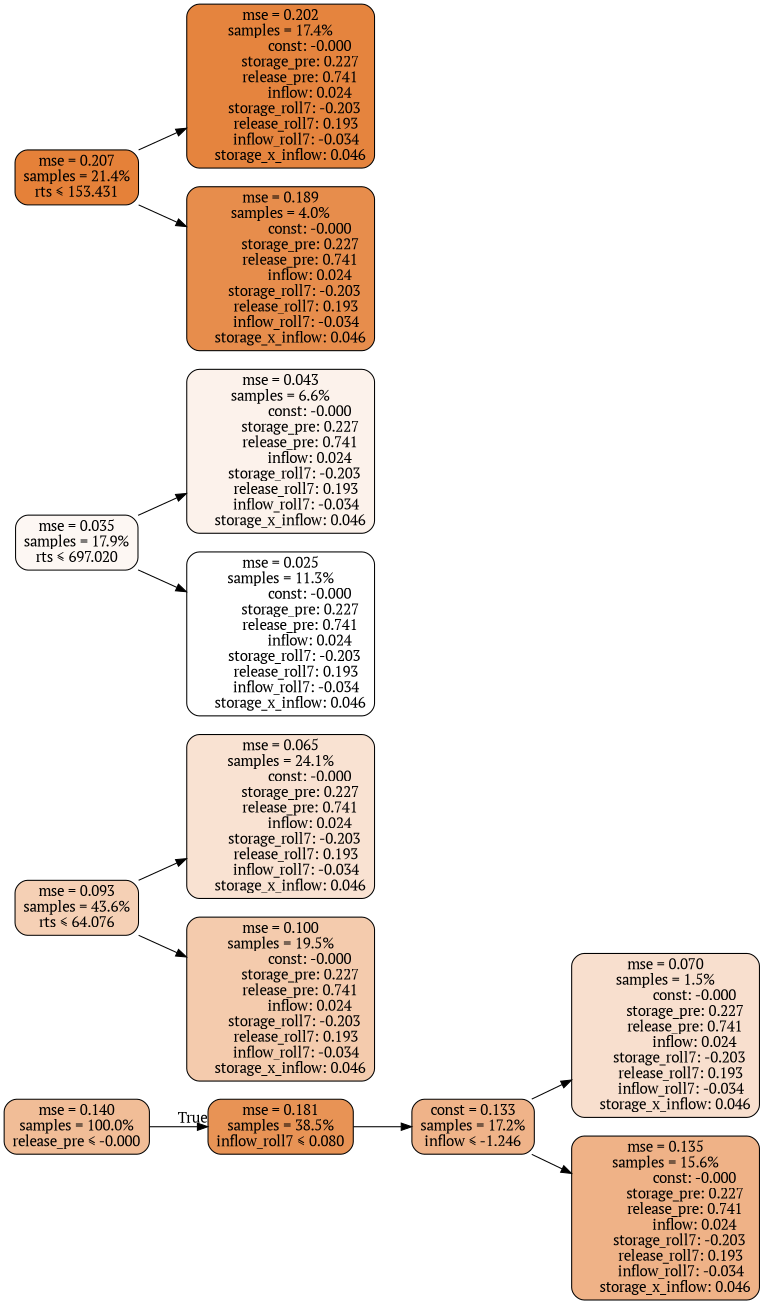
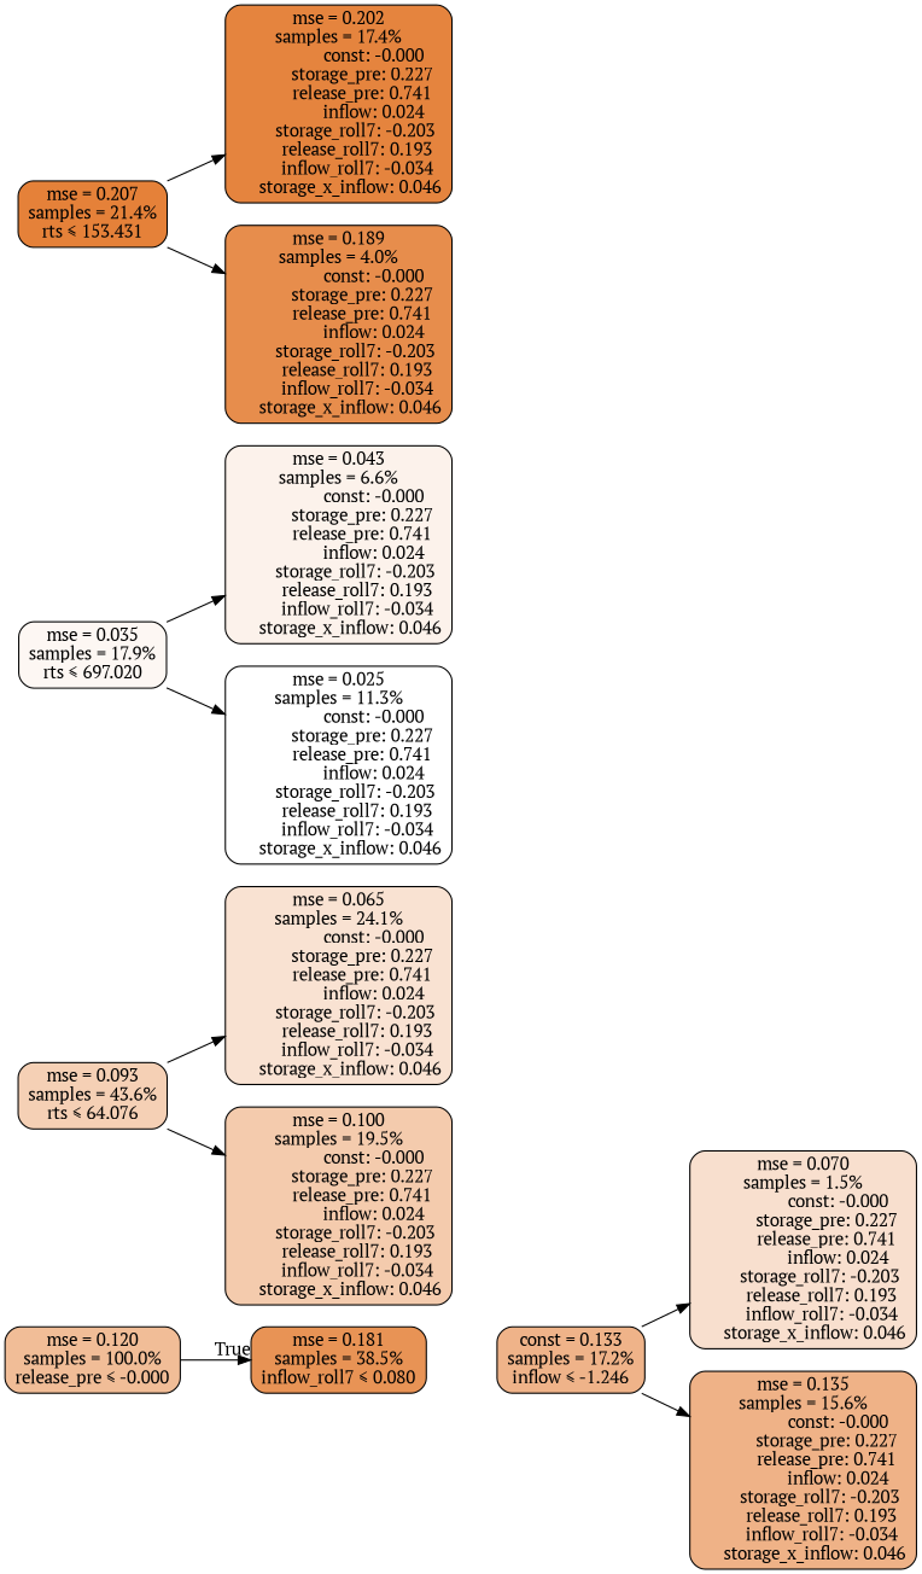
  digraph {
    fontname="PT Serif"
    rankdir=LR
    node [color=black fontname="PT Serif" shape=rectangle style="filled, rounded"]
    edge [fontname="PT Serif"]
-   n1 [fillcolor="#f1bd97" label="mse = 0.140\nsamples = 100.0%\nrelease_pre &le; -0.000"]
+   n1 [fillcolor="#f1bd97" label="mse = 0.120\nsamples = 100.0%\nrelease_pre &le; -0.000"]
    n2 [fillcolor="#e89355" label="mse = 0.181\nsamples = 38.5%\ninflow_roll7 &le; 0.080"]
    n3 [fillcolor="#efb389" label="const = 0.133\nsamples = 17.2%\ninflow &le; -1.246"]
    n4 [fillcolor="#f5d0b5" label="mse = 0.093\nsamples = 43.6%\nrts &le; 64.076"]
    n5 [fillcolor="#f9e2d2" label="mse = 0.065\nsamples = 24.1%\n               const: -0.000\n          storage_pre: 0.227\n          release_pre: 0.741\n               inflow: 0.024\n       storage_roll7: -0.203\n        release_roll7: 0.193\n        inflow_roll7: -0.034\n     storage_x_inflow: 0.046"]
    n6 [fillcolor="#f4cbad" label="mse = 0.100\nsamples = 19.5%\n               const: -0.000\n          storage_pre: 0.227\n          release_pre: 0.741\n               inflow: 0.024\n       storage_roll7: -0.203\n        release_roll7: 0.193\n        inflow_roll7: -0.034\n     storage_x_inflow: 0.046"]
    n7 [fillcolor="#fdf7f3" label="mse = 0.035\nsamples = 17.9%\nrts &le; 697.020"]
    n8 [fillcolor="#fcf2eb" label="mse = 0.043\nsamples = 6.6%\n               const: -0.000\n          storage_pre: 0.227\n          release_pre: 0.741\n               inflow: 0.024\n       storage_roll7: -0.203\n        release_roll7: 0.193\n        inflow_roll7: -0.034\n     storage_x_inflow: 0.046"]
    n9 [fillcolor="#ffffff" label="mse = 0.025\nsamples = 11.3%\n               const: -0.000\n          storage_pre: 0.227\n          release_pre: 0.741\n               inflow: 0.024\n       storage_roll7: -0.203\n        release_roll7: 0.193\n        inflow_roll7: -0.034\n     storage_x_inflow: 0.046"]
    n10 [fillcolor="#f8dfce" label="mse = 0.070\nsamples = 1.5%\n               const: -0.000\n          storage_pre: 0.227\n          release_pre: 0.741\n               inflow: 0.024\n       storage_roll7: -0.203\n        release_roll7: 0.193\n        inflow_roll7: -0.034\n     storage_x_inflow: 0.046"]
    n11 [fillcolor="#efb287" label="mse = 0.135\nsamples = 15.6%\n               const: -0.000\n          storage_pre: 0.227\n          release_pre: 0.741\n               inflow: 0.024\n       storage_roll7: -0.203\n        release_roll7: 0.193\n        inflow_roll7: -0.034\n     storage_x_inflow: 0.046"]
    n12 [fillcolor="#e58139" label="mse = 0.207\nsamples = 21.4%\nrts &le; 153.431"]
    n13 [fillcolor="#e5843e" label="mse = 0.202\nsamples = 17.4%\n               const: -0.000\n          storage_pre: 0.227\n          release_pre: 0.741\n               inflow: 0.024\n       storage_roll7: -0.203\n        release_roll7: 0.193\n        inflow_roll7: -0.034\n     storage_x_inflow: 0.046"]
    n14 [fillcolor="#e78d4c" label="mse = 0.189\nsamples = 4.0%\n               const: -0.000\n          storage_pre: 0.227\n          release_pre: 0.741\n               inflow: 0.024\n       storage_roll7: -0.203\n        release_roll7: 0.193\n        inflow_roll7: -0.034\n     storage_x_inflow: 0.046"]
    n1 -> n2 [headlabel=True labelangle=-45 labeldistance=2.5]
-   n2 -> n3
    n3 -> n10
    n3 -> n11
    n4 -> n5
    n4 -> n6
    n7 -> n8
    n7 -> n9
    n12 -> n13
    n12 -> n14
  }
